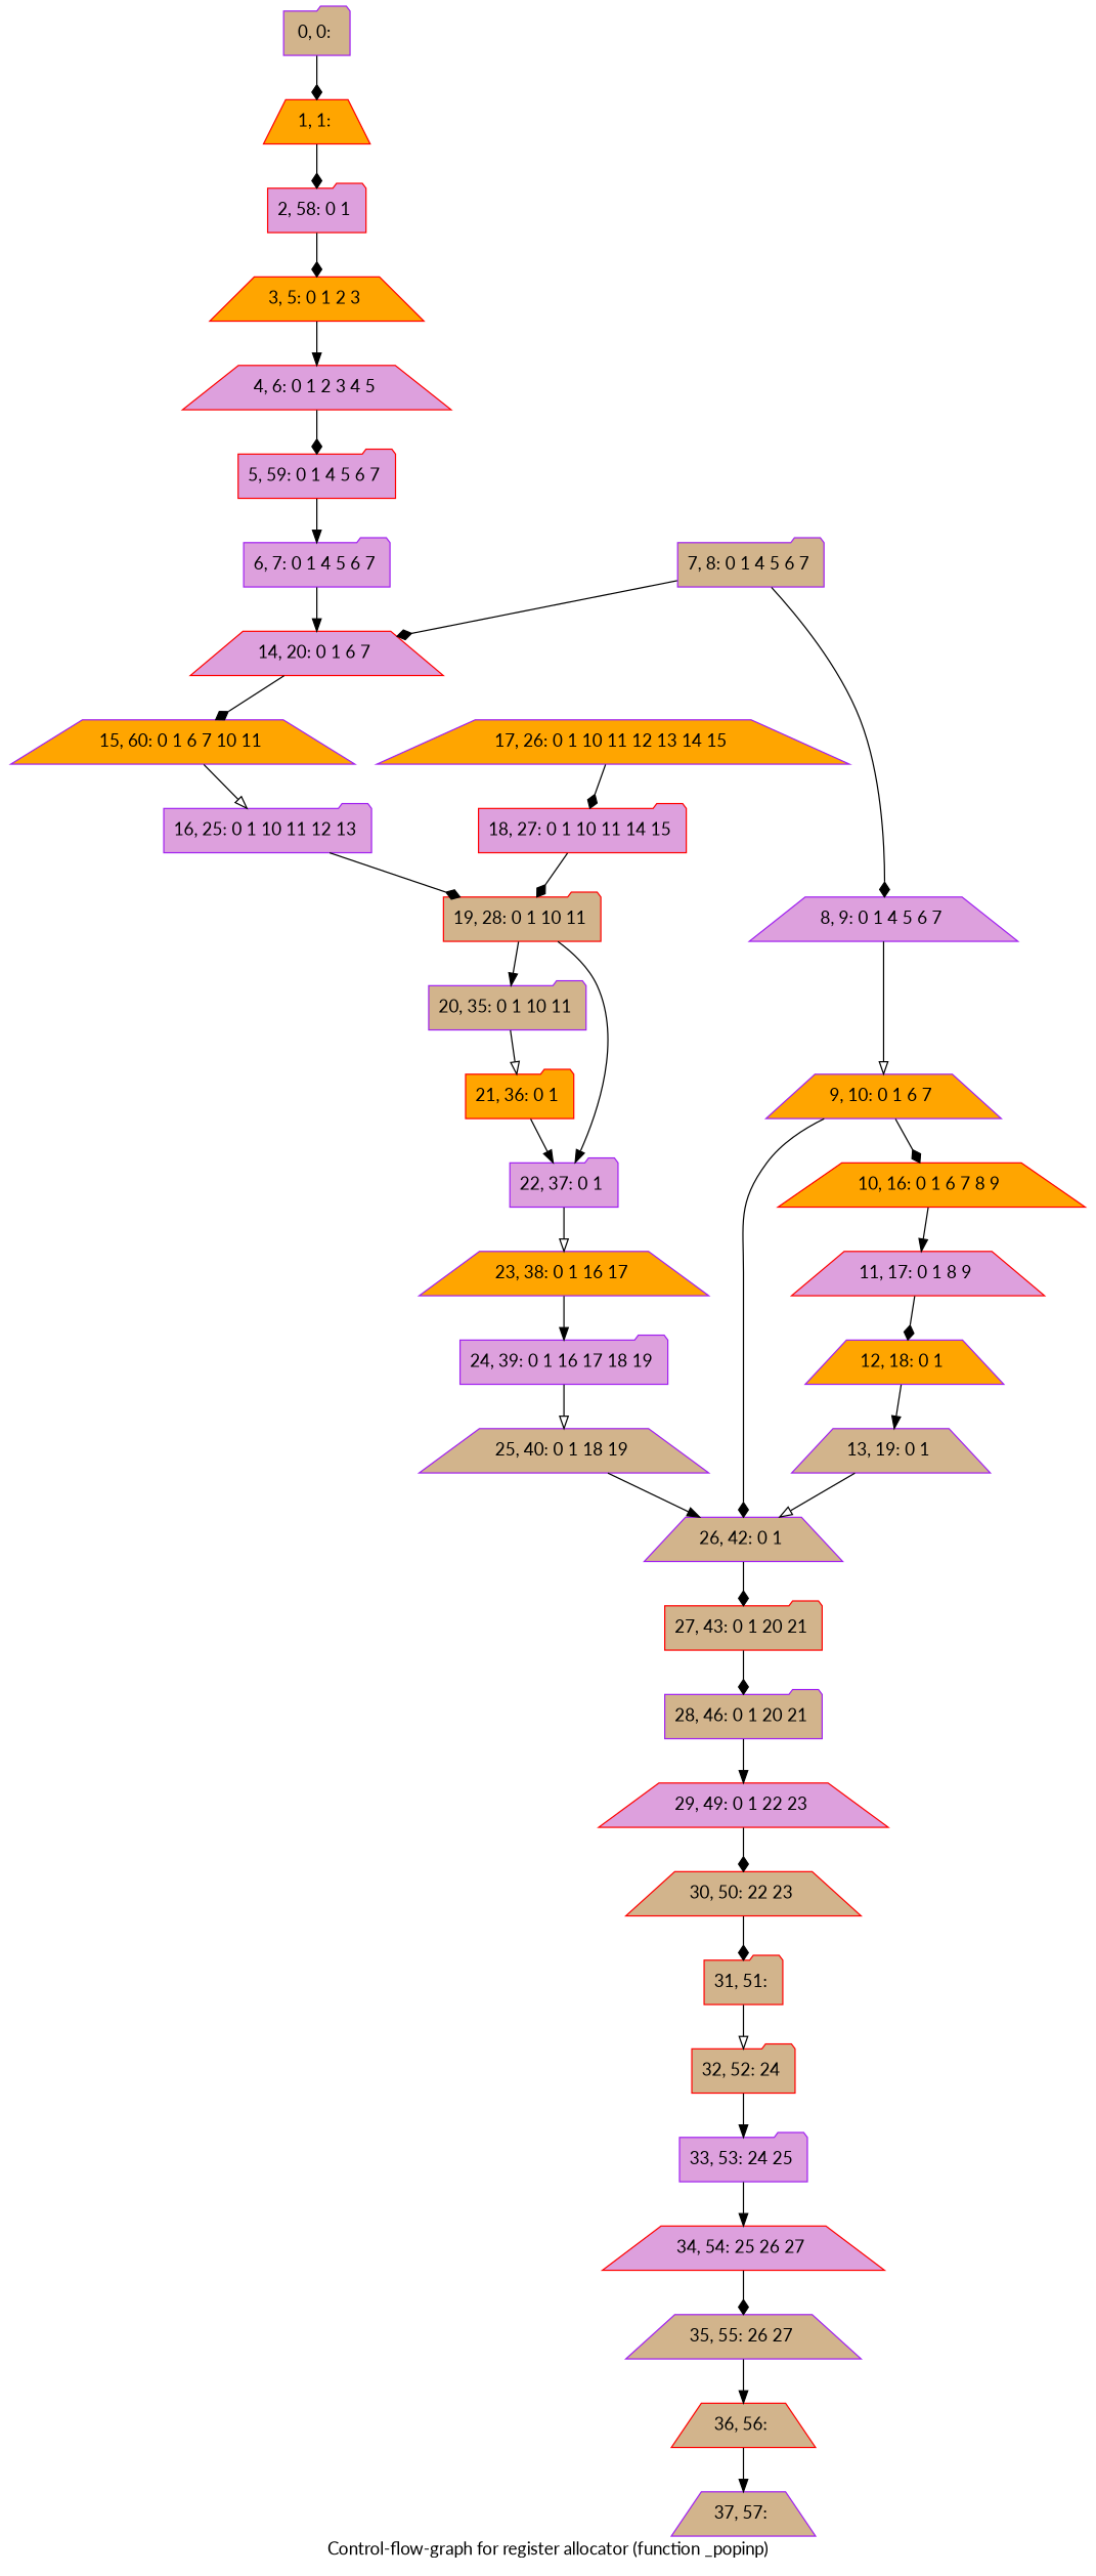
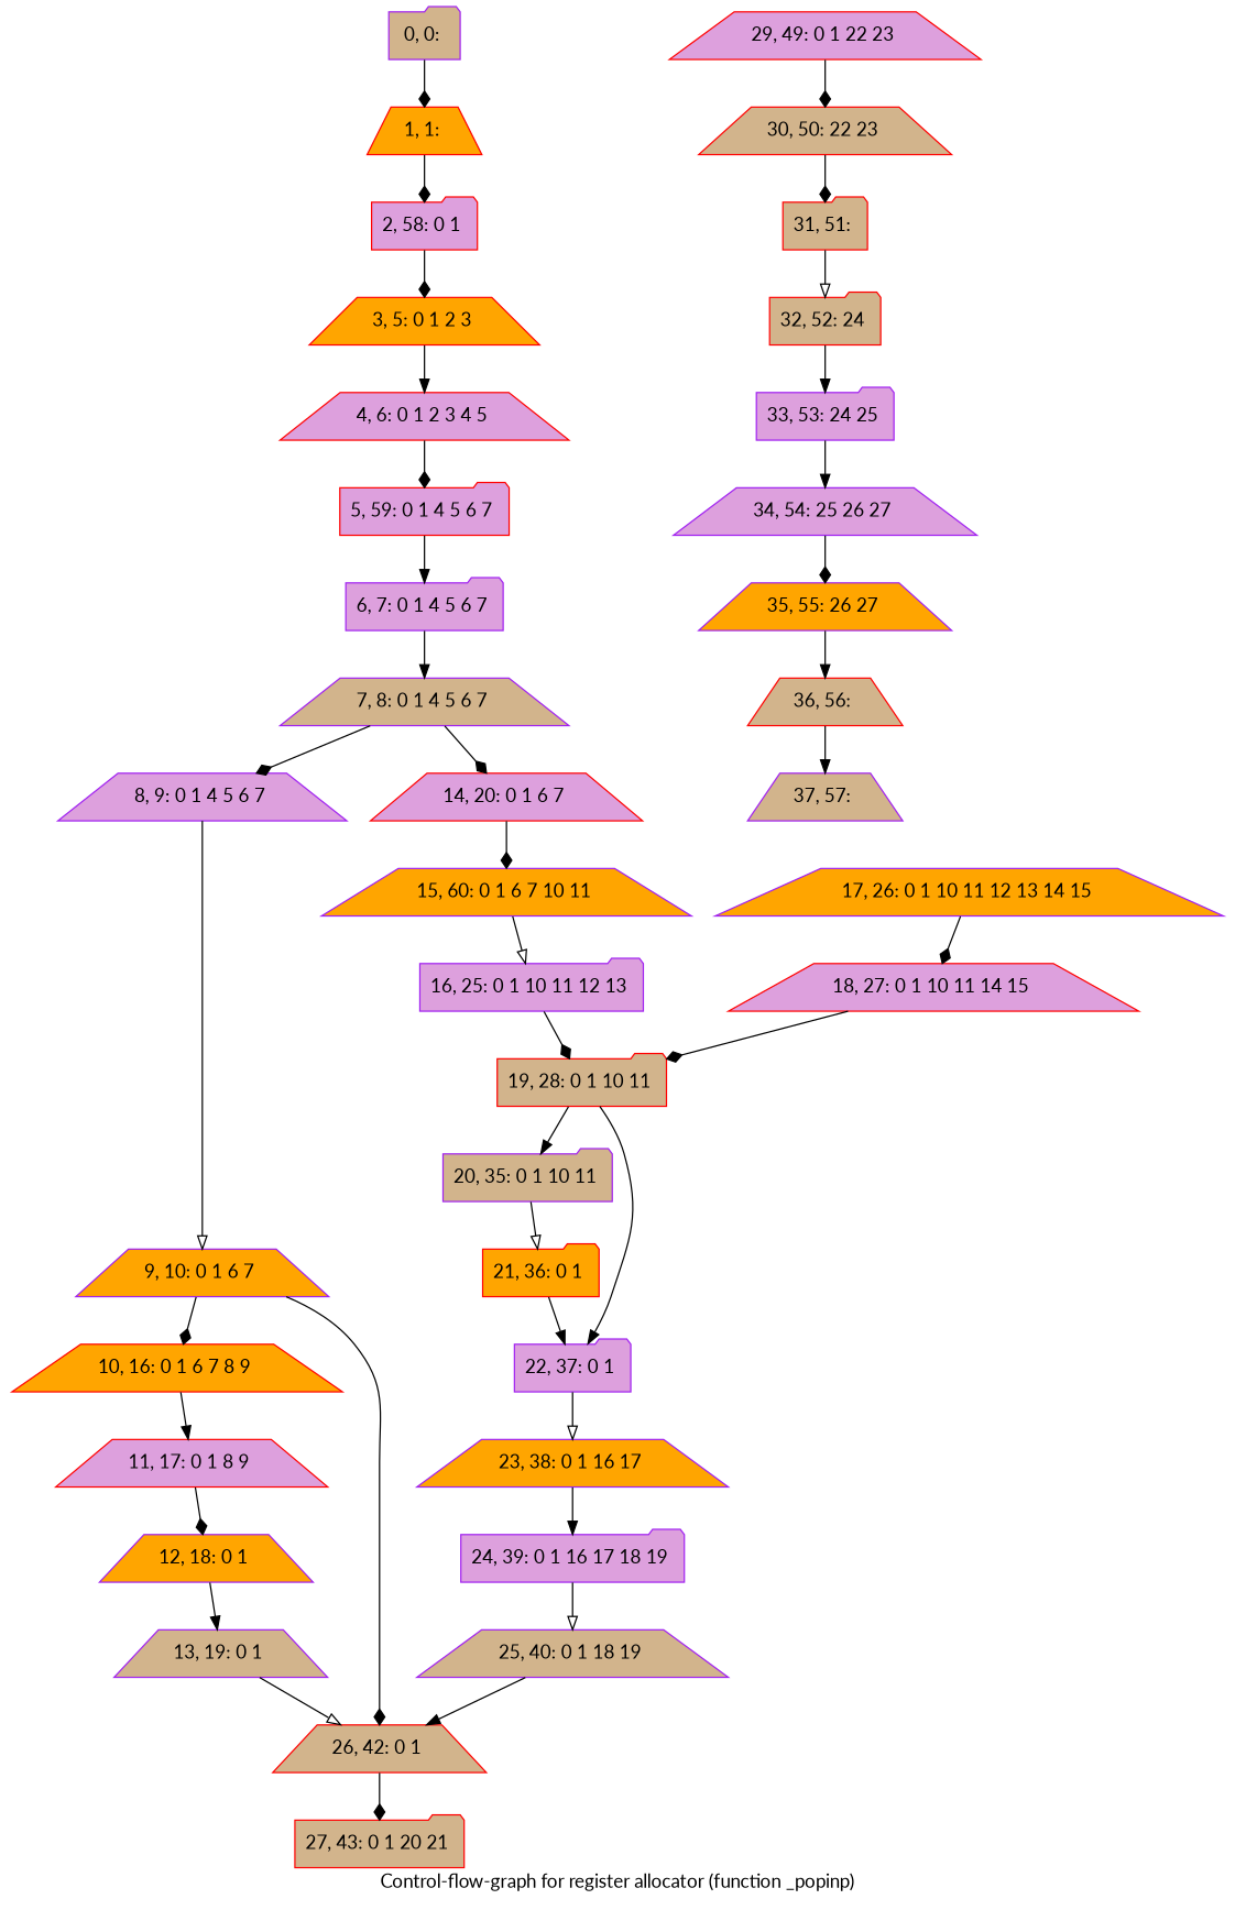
  digraph {
    fontname=Lato
    label="Control-flow-graph for register allocator (function _popinp)"
    node [color=purple fillcolor=tan fontname=Lato shape=trapezium style=filled]
    edge [arrowhead=diamond fontname=Lato]
    n1 [label="0, 0: " shape=folder]
    n2 [color=red fillcolor=orange label="1, 1: "]
    n3 [color=red fillcolor=plum label="2, 58: 0 1 " shape=folder]
    n4 [color=red fillcolor=orange label="3, 5: 0 1 2 3 "]
    n5 [color=red fillcolor=plum label="4, 6: 0 1 2 3 4 5 "]
    n6 [color=red fillcolor=plum label="5, 59: 0 1 4 5 6 7 " shape=folder]
    n7 [fillcolor=plum label="6, 7: 0 1 4 5 6 7 " shape=folder]
-   n8 [label="7, 8: 0 1 4 5 6 7 " shape=folder]
+   n8 [label="7, 8: 0 1 4 5 6 7 "]
    n9 [fillcolor=plum label="8, 9: 0 1 4 5 6 7 "]
    n10 [color=red fillcolor=plum label="14, 20: 0 1 6 7 "]
    n11 [fillcolor=orange label="9, 10: 0 1 6 7 "]
    n12 [fillcolor=orange label="15, 60: 0 1 6 7 10 11 "]
    n13 [color=red fillcolor=orange label="10, 16: 0 1 6 7 8 9 "]
-   n14 [label="26, 42: 0 1 "]
+   n14 [color=red label="26, 42: 0 1 "]
    n15 [color=red fillcolor=plum label="11, 17: 0 1 8 9 "]
    n16 [color=red label="27, 43: 0 1 20 21 " shape=folder]
    n17 [fillcolor=orange label="12, 18: 0 1 "]
    n18 [label="13, 19: 0 1 "]
    n19 [fillcolor=plum label="16, 25: 0 1 10 11 12 13 " shape=folder]
    n20 [color=red label="19, 28: 0 1 10 11 " shape=folder]
    n21 [fillcolor=orange label="17, 26: 0 1 10 11 12 13 14 15 "]
-   n22 [color=red fillcolor=plum label="18, 27: 0 1 10 11 14 15 " shape=folder]
+   n22 [color=red fillcolor=plum label="18, 27: 0 1 10 11 14 15 "]
    n23 [label="20, 35: 0 1 10 11 " shape=folder]
    n24 [fillcolor=plum label="22, 37: 0 1 " shape=folder]
    n25 [color=red fillcolor=orange label="21, 36: 0 1 " shape=folder]
    n26 [fillcolor=orange label="23, 38: 0 1 16 17 "]
    n27 [fillcolor=plum label="24, 39: 0 1 16 17 18 19 " shape=folder]
    n28 [label="25, 40: 0 1 18 19 "]
-   n29 [label="28, 46: 0 1 20 21 " shape=folder]
    n30 [color=red fillcolor=plum label="29, 49: 0 1 22 23 "]
    n31 [color=red label="30, 50: 22 23 "]
    n32 [color=red label="31, 51: " shape=folder]
    n33 [color=red label="32, 52: 24 " shape=folder]
    n34 [fillcolor=plum label="33, 53: 24 25 " shape=folder]
-   n35 [color=red fillcolor=plum label="34, 54: 25 26 27 "]
-   n36 [label="35, 55: 26 27 "]
+   n35 [fillcolor=plum label="34, 54: 25 26 27 "]
+   n36 [fillcolor=orange label="35, 55: 26 27 "]
    n37 [color=red label="36, 56: "]
    n38 [label="37, 57: "]
    n1 -> n2
    n2 -> n3
    n3 -> n4
    n4 -> n5 [arrowhead=normal]
    n5 -> n6
    n6 -> n7 [arrowhead=normal]
-   n7 -> n10 [arrowhead=normal]
+   n7 -> n8 [arrowhead=normal]
    n8 -> n9
    n8 -> n10
    n9 -> n11 [arrowhead=onormal]
    n10 -> n12
    n11 -> n13
    n11 -> n14
    n12 -> n19 [arrowhead=onormal]
    n13 -> n15 [arrowhead=normal]
    n14 -> n16
    n15 -> n17
-   n16 -> n29
    n17 -> n18 [arrowhead=normal]
    n18 -> n14 [arrowhead=onormal]
    n19 -> n20
    n20 -> n23 [arrowhead=normal]
    n20 -> n24 [arrowhead=normal]
    n21 -> n22
    n22 -> n20
    n23 -> n25 [arrowhead=onormal]
    n24 -> n26 [arrowhead=onormal]
    n25 -> n24 [arrowhead=normal]
    n26 -> n27 [arrowhead=normal]
    n27 -> n28 [arrowhead=onormal]
    n28 -> n14 [arrowhead=normal]
-   n29 -> n30 [arrowhead=normal]
    n30 -> n31
    n31 -> n32
    n32 -> n33 [arrowhead=onormal]
    n33 -> n34 [arrowhead=normal]
    n34 -> n35 [arrowhead=normal]
    n35 -> n36
    n36 -> n37 [arrowhead=normal]
    n37 -> n38 [arrowhead=normal]
  }
